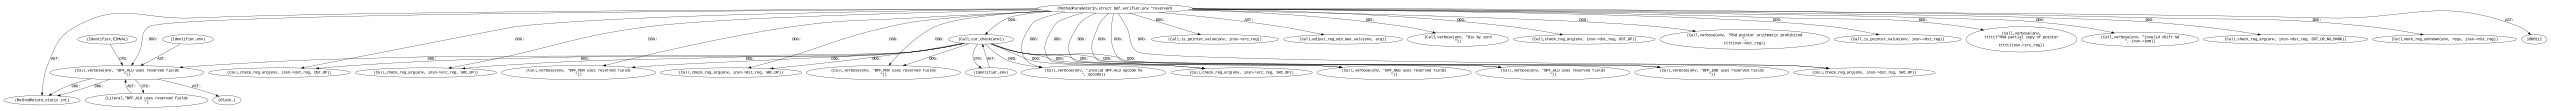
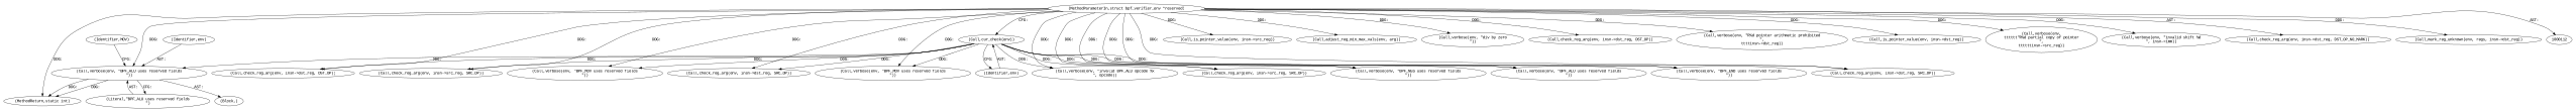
  digraph {
    fontname="Liberation Mono"
    node [fontname="Liberation Mono"]
    edge [fontname="Liberation Mono"]
    n1 [label="(Call,verbose(env, \"BPF_ALU uses reserved fields\n\"))"]
    n2 [label="(Block,)"]
    n3 [label="(Literal,\"BPF_ALU uses reserved fields\n\")"]
    n4 [label="(MethodReturn,static int)"]
    n5 [label="(Call,cur_check(env))"]
    n6 [label="(Call,verbose(env, \"BPF_MOV uses reserved fields\n\"))"]
    n7 [label="(Call,check_reg_arg(env, insn->dst_reg, SRC_OP))"]
    n8 [label="(Call,verbose(env, \"BPF_MOV uses reserved fields\n\"))"]
    n9 [label="(Call,check_reg_arg(env, insn->dst_reg, DST_OP))"]
    n10 [label="(Call,check_reg_arg(env, insn->src_reg, SRC_OP))"]
    n11 [label="(Identifier,env)"]
    n12 [label="(Call,check_reg_arg(env, insn->src_reg, SRC_OP))"]
    n13 [label="(Call,verbose(env, \"BPF_ALU uses reserved fields\n\"))"]
    n14 [label="(Call,verbose(env, \"BPF_END uses reserved fields\n\"))"]
    n15 [label="(Call,check_reg_arg(env, insn->dst_reg, SRC_OP))"]
    n16 [label="(Call,verbose(env, \"invalid BPF_ALU opcode %x\n\", opcode))"]
    n17 [label="(Call,verbose(env, \"BPF_NEG uses reserved fields\n\"))"]
    n18 [label="(MethodParameterIn,struct bpf_verifier_env *reserved)"]
    n19 [label="(Call,is_pointer_value(env, insn->src_reg))"]
    n20 [label="(Call,adjust_reg_min_max_vals(env, arg))"]
    n21 [label="(Call,verbose(env, \"div by zero\n\"))"]
    n22 [label="(Call,check_reg_arg(env, insn->dst_reg, DST_OP))"]
    n23 [label="(Call,verbose(env, \"R%d pointer arithmetic prohibited\n\",\n\t\t\t\tinsn->dst_reg))"]
    n24 [label="(Call,is_pointer_value(env, insn->dst_reg))"]
    n25 [label="(Call,verbose(env,\n\t\t\t\t\t\t\"R%d partial copy of pointer\n\",\n\t\t\t\t\t\tinsn->src_reg))"]
    n26 [label="(Call,verbose(env, \"invalid shift %d\n\", insn->imm))"]
    n27 [label="(Call,check_reg_arg(env, insn->dst_reg, DST_OP_NO_MARK))"]
    n28 [label="(Call,mark_reg_unknown(env, regs, insn->dst_reg))"]
    1000112
    n30 [label="(Identifier,env)"]
-   n31 [label="(Identifier,EINVAL)"]
+   n31 [label="(Identifier,MOV)"]
    n1 -> n2 [label="AST: "]
    n1 -> n3 [label="CFG: "]
    n1 -> n4 [label="DDG: "]
    n1 -> n4 [label="DDG: "]
    n3 -> n1 [label="AST: "]
    n5 -> n1 [label="DDG: "]
    n5 -> n6 [label="DDG: "]
    n5 -> n7 [label="DDG: "]
    n5 -> n8 [label="DDG: "]
    n5 -> n9 [label="DDG: "]
    n5 -> n10 [label="DDG: "]
    n5 -> n11 [label="CFG: "]
    n5 -> n12 [label="DDG: "]
    n5 -> n13 [label="DDG: "]
    n5 -> n14 [label="DDG: "]
    n5 -> n15 [label="DDG: "]
    n5 -> n16 [label="DDG: "]
    n5 -> n17 [label="DDG: "]
    n11 -> n5 [label="AST: "]
    n18 -> n1 [label="DDG: "]
-   n18 -> n4 [label="AST: "]
-   n18 -> n5 [label="DDG: "]
+   n18 -> n4 [label="DDG: "]
+   n18 -> n5 [label="CFG: "]
    n18 -> n6 [label="DDG: "]
    n18 -> n7 [label="DDG: "]
    n18 -> n8 [label="DDG: "]
    n18 -> n9 [label="DDG: "]
    n18 -> n10 [label="DDG: "]
    n18 -> n12 [label="DDG: "]
    n18 -> n13 [label="DDG: "]
    n18 -> n14 [label="DDG: "]
    n18 -> n15 [label="DDG: "]
    n18 -> n16 [label="DDG: "]
    n18 -> n17 [label="DDG: "]
    n18 -> n19 [label="DDG: "]
-   n18 -> n20 [label="AST: "]
+   n18 -> n20 [label="DDG: "]
    n18 -> n21 [label="DDG: "]
    n18 -> n22 [label="DDG: "]
    n18 -> n23 [label="DDG: "]
    n18 -> n24 [label="DDG: "]
    n18 -> n25 [label="DDG: "]
    n18 -> n26 [label="DDG: "]
-   n18 -> n27 [label="DDG: "]
+   n18 -> n27 [label="AST: "]
    n18 -> n28 [label="DDG: "]
    n18 -> 1000112 [label="AST: "]
    n30 -> n1 [label="AST: "]
    n31 -> n1 [label="CFG: "]
  }
